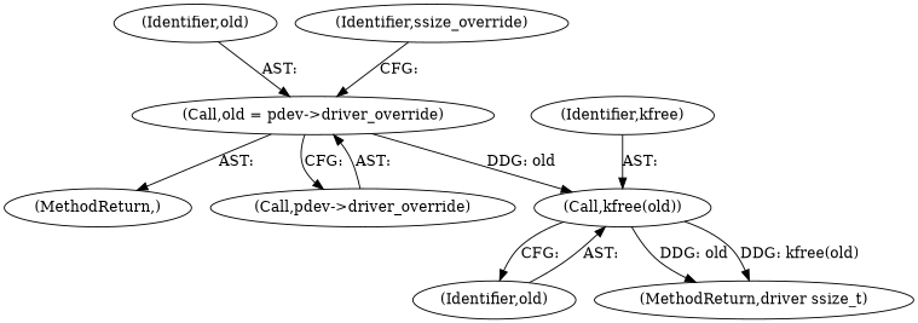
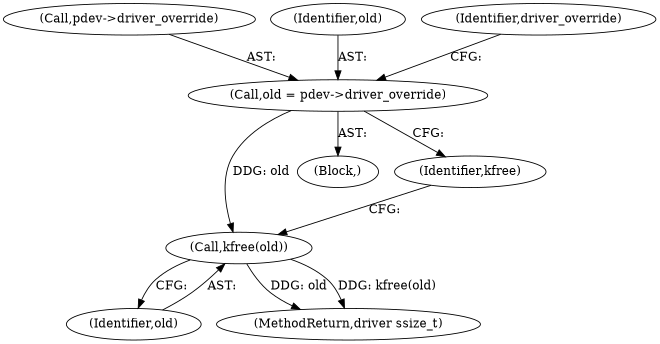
  digraph {
    n1 [label="(Call,kfree(old))"]
    n2 [label="(Identifier,old)"]
    n3 [label="(MethodReturn,driver ssize_t)"]
-   n4 [label="(MethodReturn,)"]
+   n4 [label="(Block,)"]
    n5 [label="(Call,old = pdev->driver_override)"]
    n6 [label="(Call,pdev->driver_override)"]
    n7 [label="(Identifier,old)"]
    n8 [label="(Identifier,kfree)"]
-   n9 [label="(Identifier,ssize_override)"]
+   n9 [label="(Identifier,driver_override)"]
    n1 -> n2 [label="CFG: "]
    n1 -> n3 [label="DDG: old"]
    n1 -> n3 [label="DDG: kfree(old)"]
    n2 -> n1 [label="AST: "]
    n5 -> n1 [label="DDG: old"]
    n5 -> n4 [label="AST: "]
-   n5 -> n6 [label="CFG: "]
+   n5 -> n8 [label="CFG: "]
    n6 -> n5 [label="AST: "]
    n7 -> n5 [label="AST: "]
-   n8 -> n1 [label="AST: "]
+   n8 -> n1 [label="CFG: "]
    n9 -> n5 [label="CFG: "]
  }
